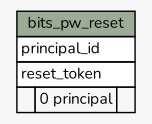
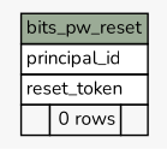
  digraph {
    bgcolor="#f7f7f7"
    rankdir=RL
    fontname=Nunito
-   n1 [fontname=Nunito fontsize=11 label=<     <TABLE BORDER="0" CELLBORDER="1" CELLSPACING="0" BGCOLOR="#ffffff">       <TR><TD PORT="bits_pw_reset.heading" COLSPAN="3" BGCOLOR="#9bab96" ALIGN="CENTER">bits_pw_reset</TD></TR>       <TR><TD PORT="principal_id" COLSPAN="3" ALIGN="LEFT">principal_id</TD></TR>       <TR><TD PORT="reset_token" COLSPAN="3" ALIGN="LEFT">reset_token</TD></TR>       <TR><TD ALIGN="LEFT" BGCOLOR="#f7f7f7">  </TD><TD ALIGN="RIGHT" BGCOLOR="#f7f7f7">0 principal</TD><TD ALIGN="RIGHT" BGCOLOR="#f7f7f7">  </TD></TR>     </TABLE>> shape=plaintext]
+   n1 [fontname=Nunito fontsize=11 label=<     <TABLE BORDER="0" CELLBORDER="1" CELLSPACING="0" BGCOLOR="#ffffff">       <TR><TD PORT="bits_pw_reset.heading" COLSPAN="3" BGCOLOR="#9bab96" ALIGN="CENTER">bits_pw_reset</TD></TR>       <TR><TD PORT="principal_id" COLSPAN="3" ALIGN="LEFT">principal_id</TD></TR>       <TR><TD PORT="reset_token" COLSPAN="3" ALIGN="LEFT">reset_token</TD></TR>       <TR><TD ALIGN="LEFT" BGCOLOR="#f7f7f7">  </TD><TD ALIGN="RIGHT" BGCOLOR="#f7f7f7">0 rows</TD><TD ALIGN="RIGHT" BGCOLOR="#f7f7f7">  </TD></TR>     </TABLE>> shape=plaintext]
  }
